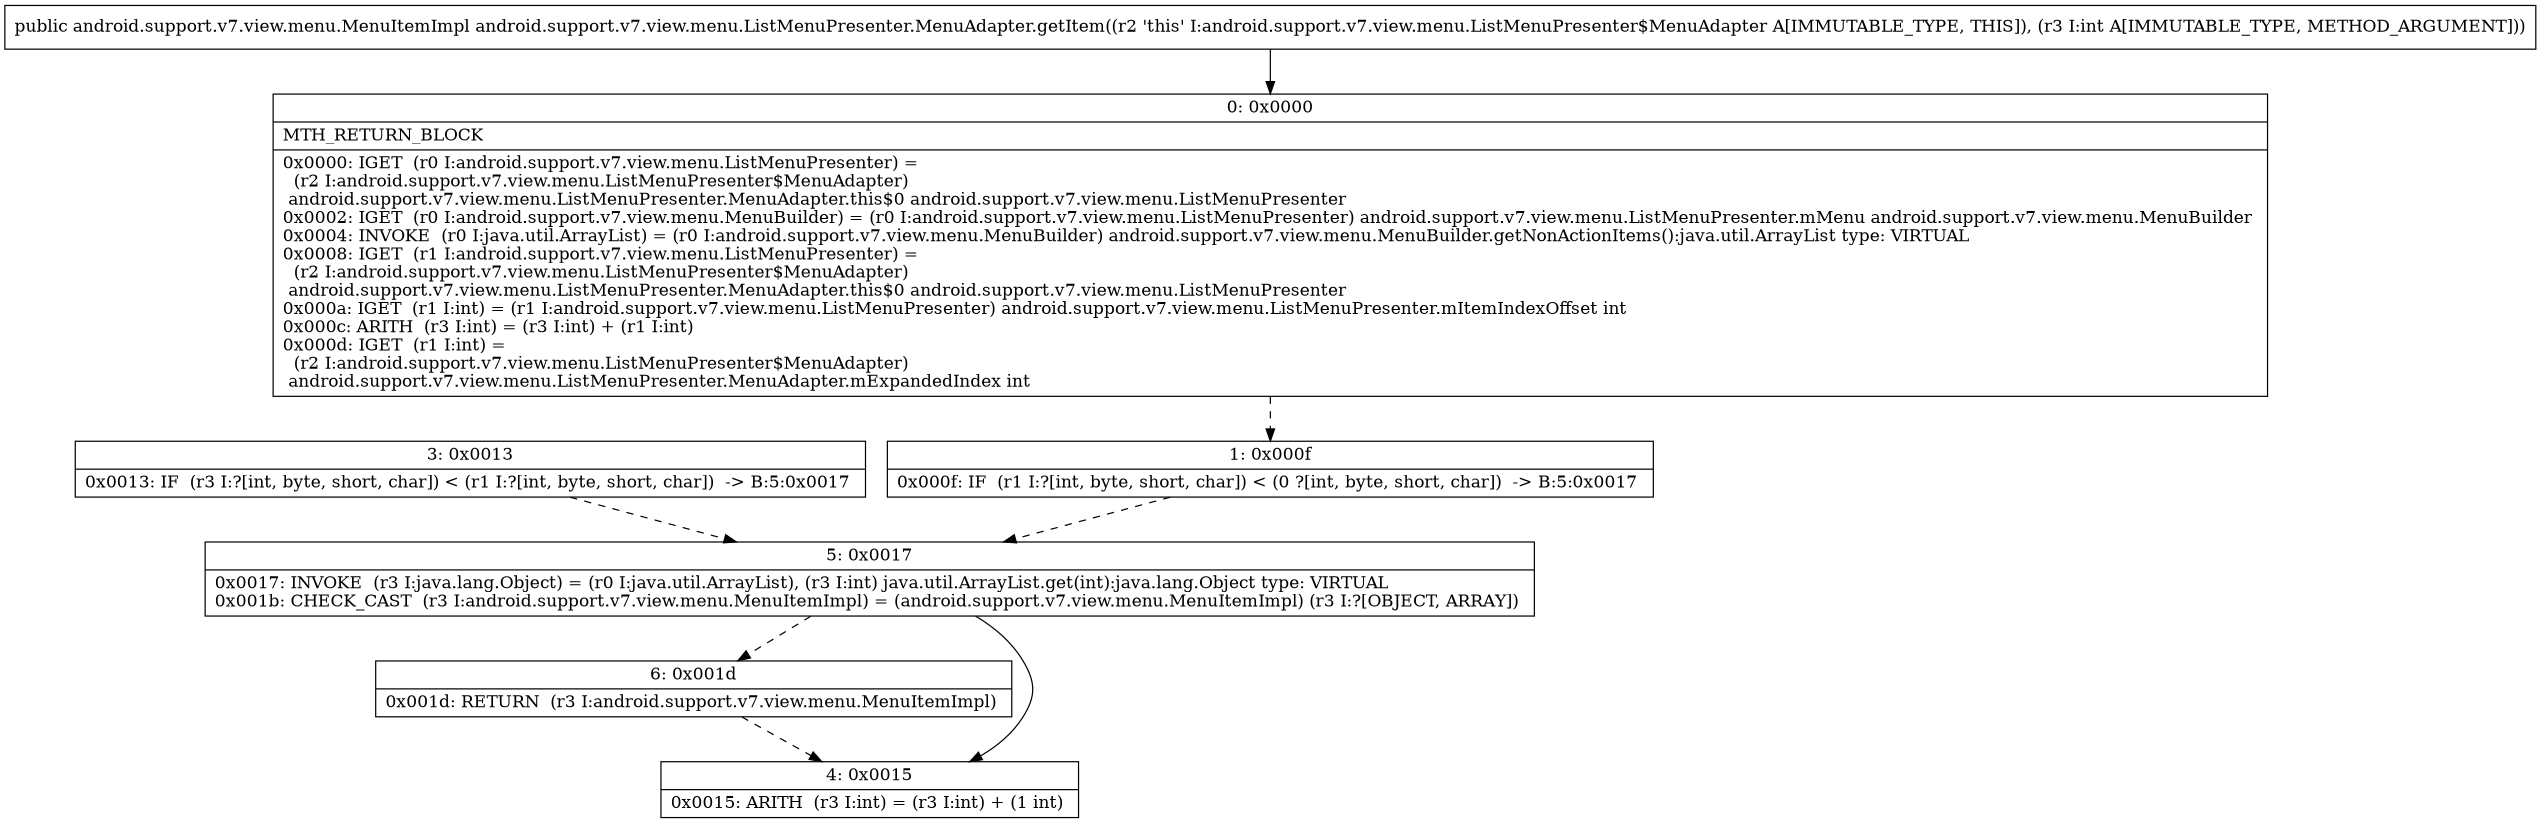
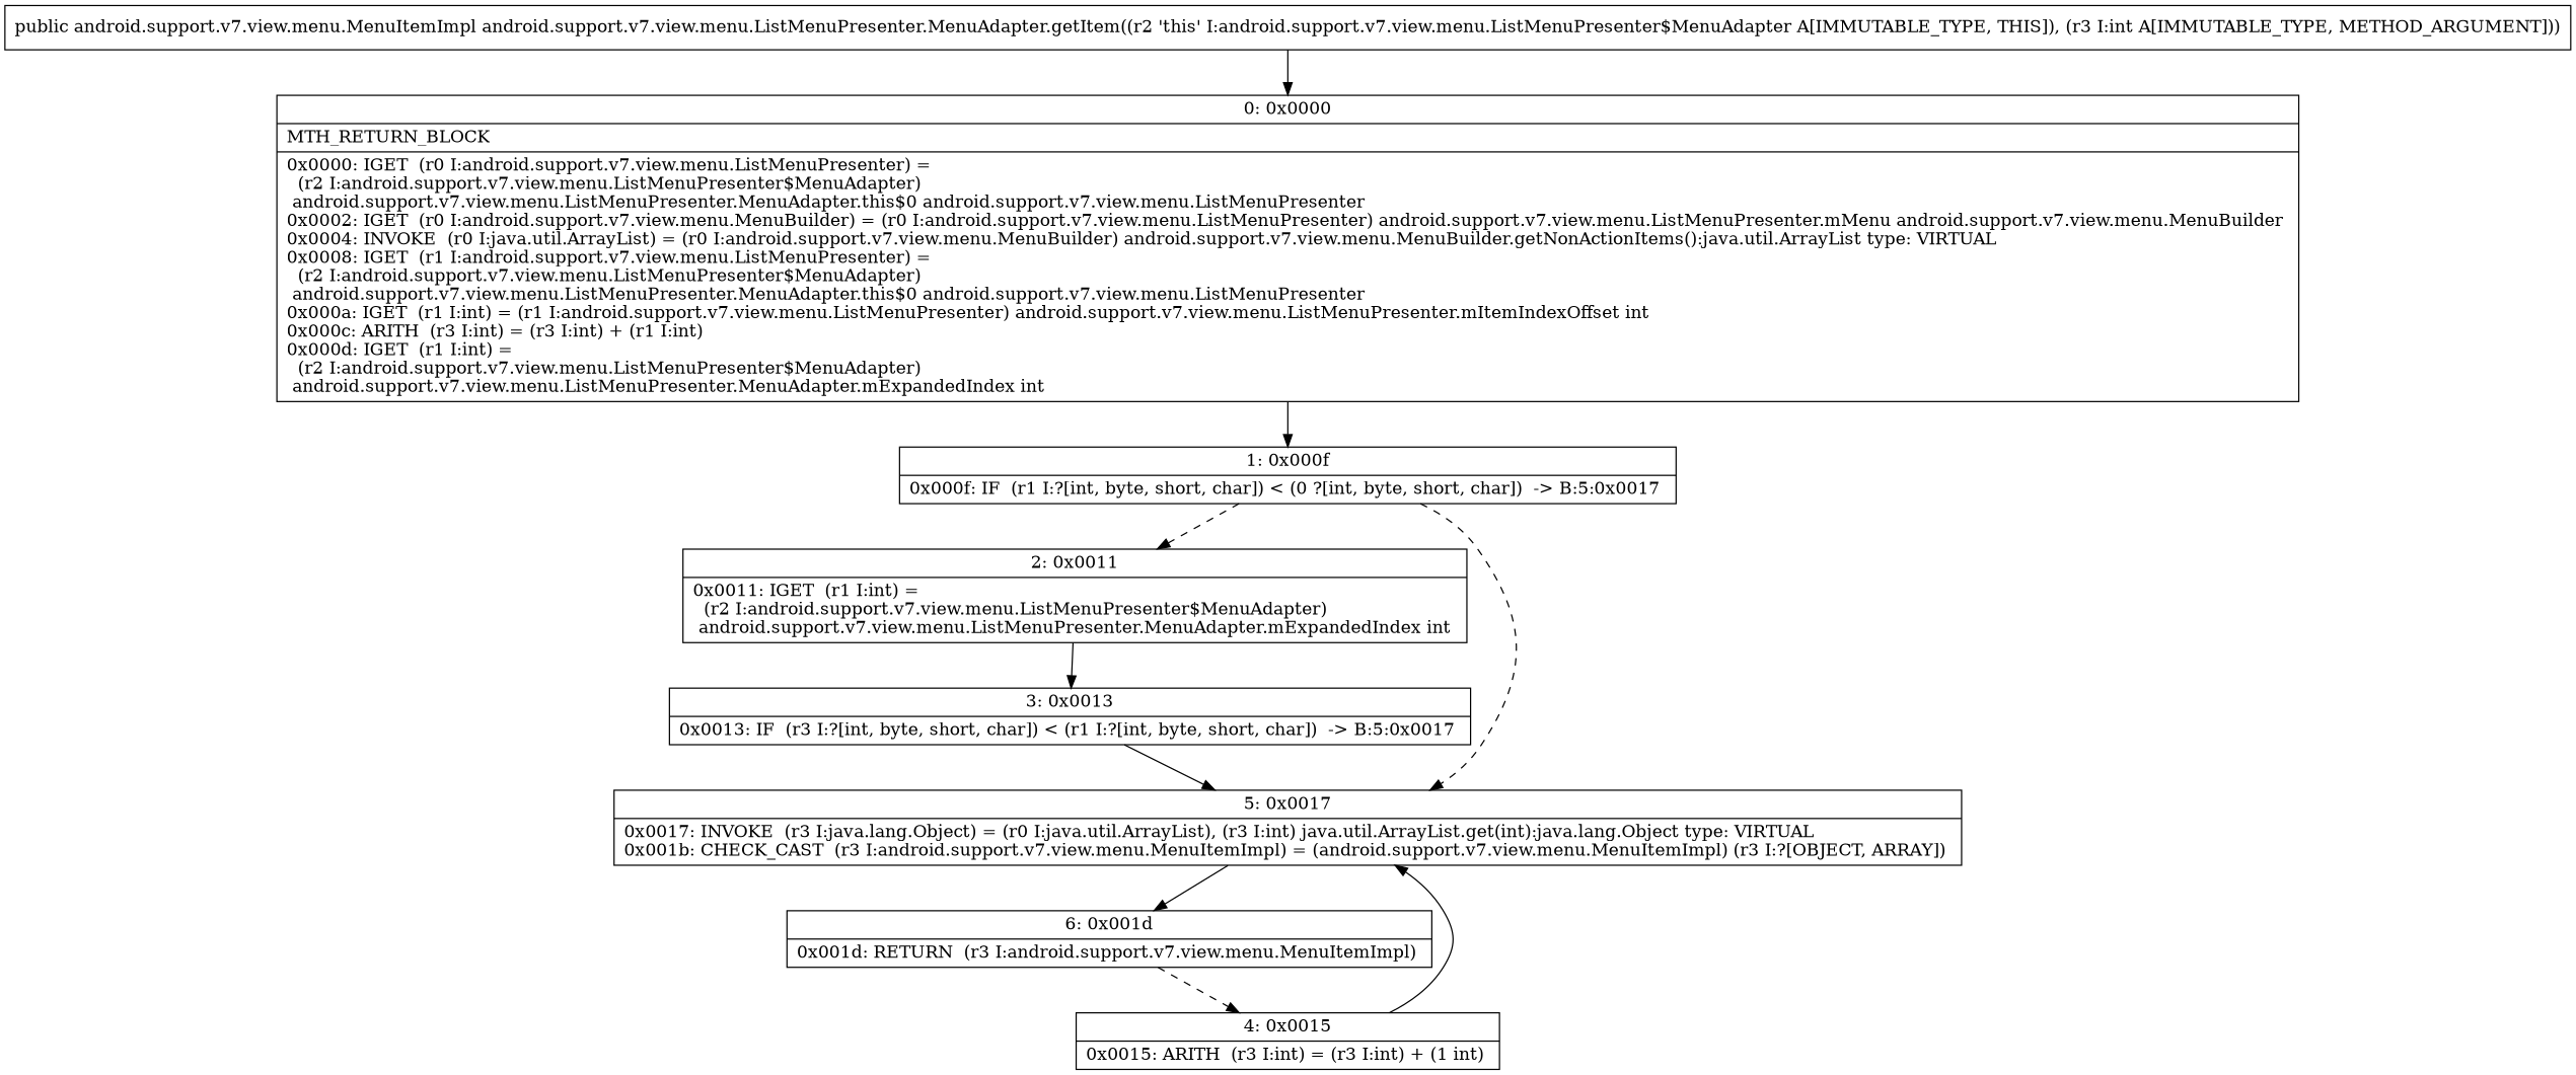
  digraph {
    node [shape=record]
    n1 [label="{0\:\ 0x0000|MTH_RETURN_BLOCK\l|0x0000: IGET  (r0 I:android.support.v7.view.menu.ListMenuPresenter) = \l  (r2 I:android.support.v7.view.menu.ListMenuPresenter$MenuAdapter)\l android.support.v7.view.menu.ListMenuPresenter.MenuAdapter.this$0 android.support.v7.view.menu.ListMenuPresenter \l0x0002: IGET  (r0 I:android.support.v7.view.menu.MenuBuilder) = (r0 I:android.support.v7.view.menu.ListMenuPresenter) android.support.v7.view.menu.ListMenuPresenter.mMenu android.support.v7.view.menu.MenuBuilder \l0x0004: INVOKE  (r0 I:java.util.ArrayList) = (r0 I:android.support.v7.view.menu.MenuBuilder) android.support.v7.view.menu.MenuBuilder.getNonActionItems():java.util.ArrayList type: VIRTUAL \l0x0008: IGET  (r1 I:android.support.v7.view.menu.ListMenuPresenter) = \l  (r2 I:android.support.v7.view.menu.ListMenuPresenter$MenuAdapter)\l android.support.v7.view.menu.ListMenuPresenter.MenuAdapter.this$0 android.support.v7.view.menu.ListMenuPresenter \l0x000a: IGET  (r1 I:int) = (r1 I:android.support.v7.view.menu.ListMenuPresenter) android.support.v7.view.menu.ListMenuPresenter.mItemIndexOffset int \l0x000c: ARITH  (r3 I:int) = (r3 I:int) + (r1 I:int) \l0x000d: IGET  (r1 I:int) = \l  (r2 I:android.support.v7.view.menu.ListMenuPresenter$MenuAdapter)\l android.support.v7.view.menu.ListMenuPresenter.MenuAdapter.mExpandedIndex int \l}"]
    n2 [label="{1\:\ 0x000f|0x000f: IF  (r1 I:?[int, byte, short, char]) \< (0 ?[int, byte, short, char])  \-\> B:5:0x0017 \l}"]
+   n3 [label="{2\:\ 0x0011|0x0011: IGET  (r1 I:int) = \l  (r2 I:android.support.v7.view.menu.ListMenuPresenter$MenuAdapter)\l android.support.v7.view.menu.ListMenuPresenter.MenuAdapter.mExpandedIndex int \l}"]
    n4 [label="{5\:\ 0x0017|0x0017: INVOKE  (r3 I:java.lang.Object) = (r0 I:java.util.ArrayList), (r3 I:int) java.util.ArrayList.get(int):java.lang.Object type: VIRTUAL \l0x001b: CHECK_CAST  (r3 I:android.support.v7.view.menu.MenuItemImpl) = (android.support.v7.view.menu.MenuItemImpl) (r3 I:?[OBJECT, ARRAY]) \l}"]
    n5 [label="{3\:\ 0x0013|0x0013: IF  (r3 I:?[int, byte, short, char]) \< (r1 I:?[int, byte, short, char])  \-\> B:5:0x0017 \l}"]
    n6 [label="{6\:\ 0x001d|0x001d: RETURN  (r3 I:android.support.v7.view.menu.MenuItemImpl) \l}"]
    n7 [label="{4\:\ 0x0015|0x0015: ARITH  (r3 I:int) = (r3 I:int) + (1 int) \l}"]
    n8 [label="{public android.support.v7.view.menu.MenuItemImpl android.support.v7.view.menu.ListMenuPresenter.MenuAdapter.getItem((r2 'this' I:android.support.v7.view.menu.ListMenuPresenter$MenuAdapter A[IMMUTABLE_TYPE, THIS]), (r3 I:int A[IMMUTABLE_TYPE, METHOD_ARGUMENT])) }"]
-   n1 -> n2 [style=dashed]
+   n1 -> n2
+   n2 -> n3 [style=dashed]
    n2 -> n4 [style=dashed]
-   n4 -> n6 [style=dashed]
-   n5 -> n4 [style=dashed]
+   n3 -> n5
+   n4 -> n6
+   n5 -> n4
    n6 -> n7 [style=dashed]
-   n4 -> n7
+   n7 -> n4
    n8 -> n1
  }
